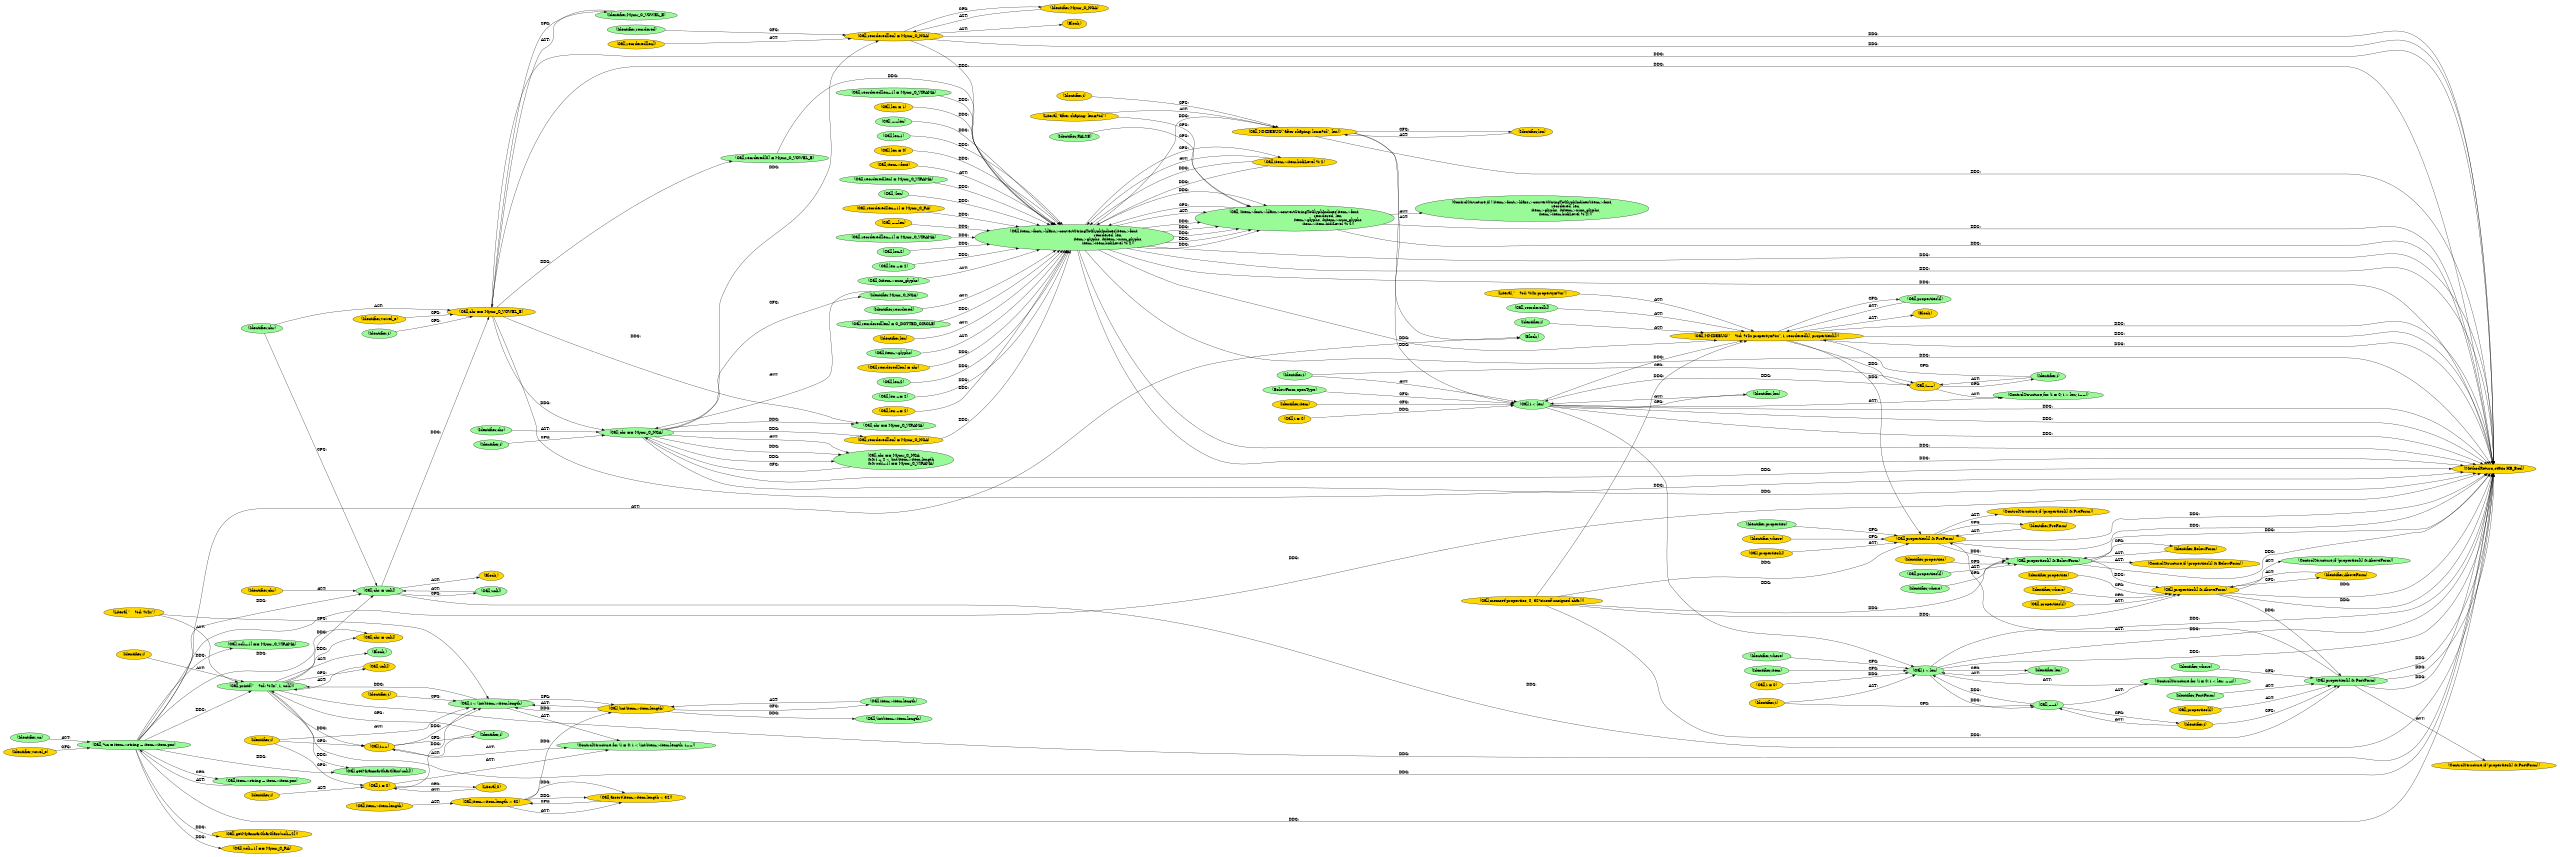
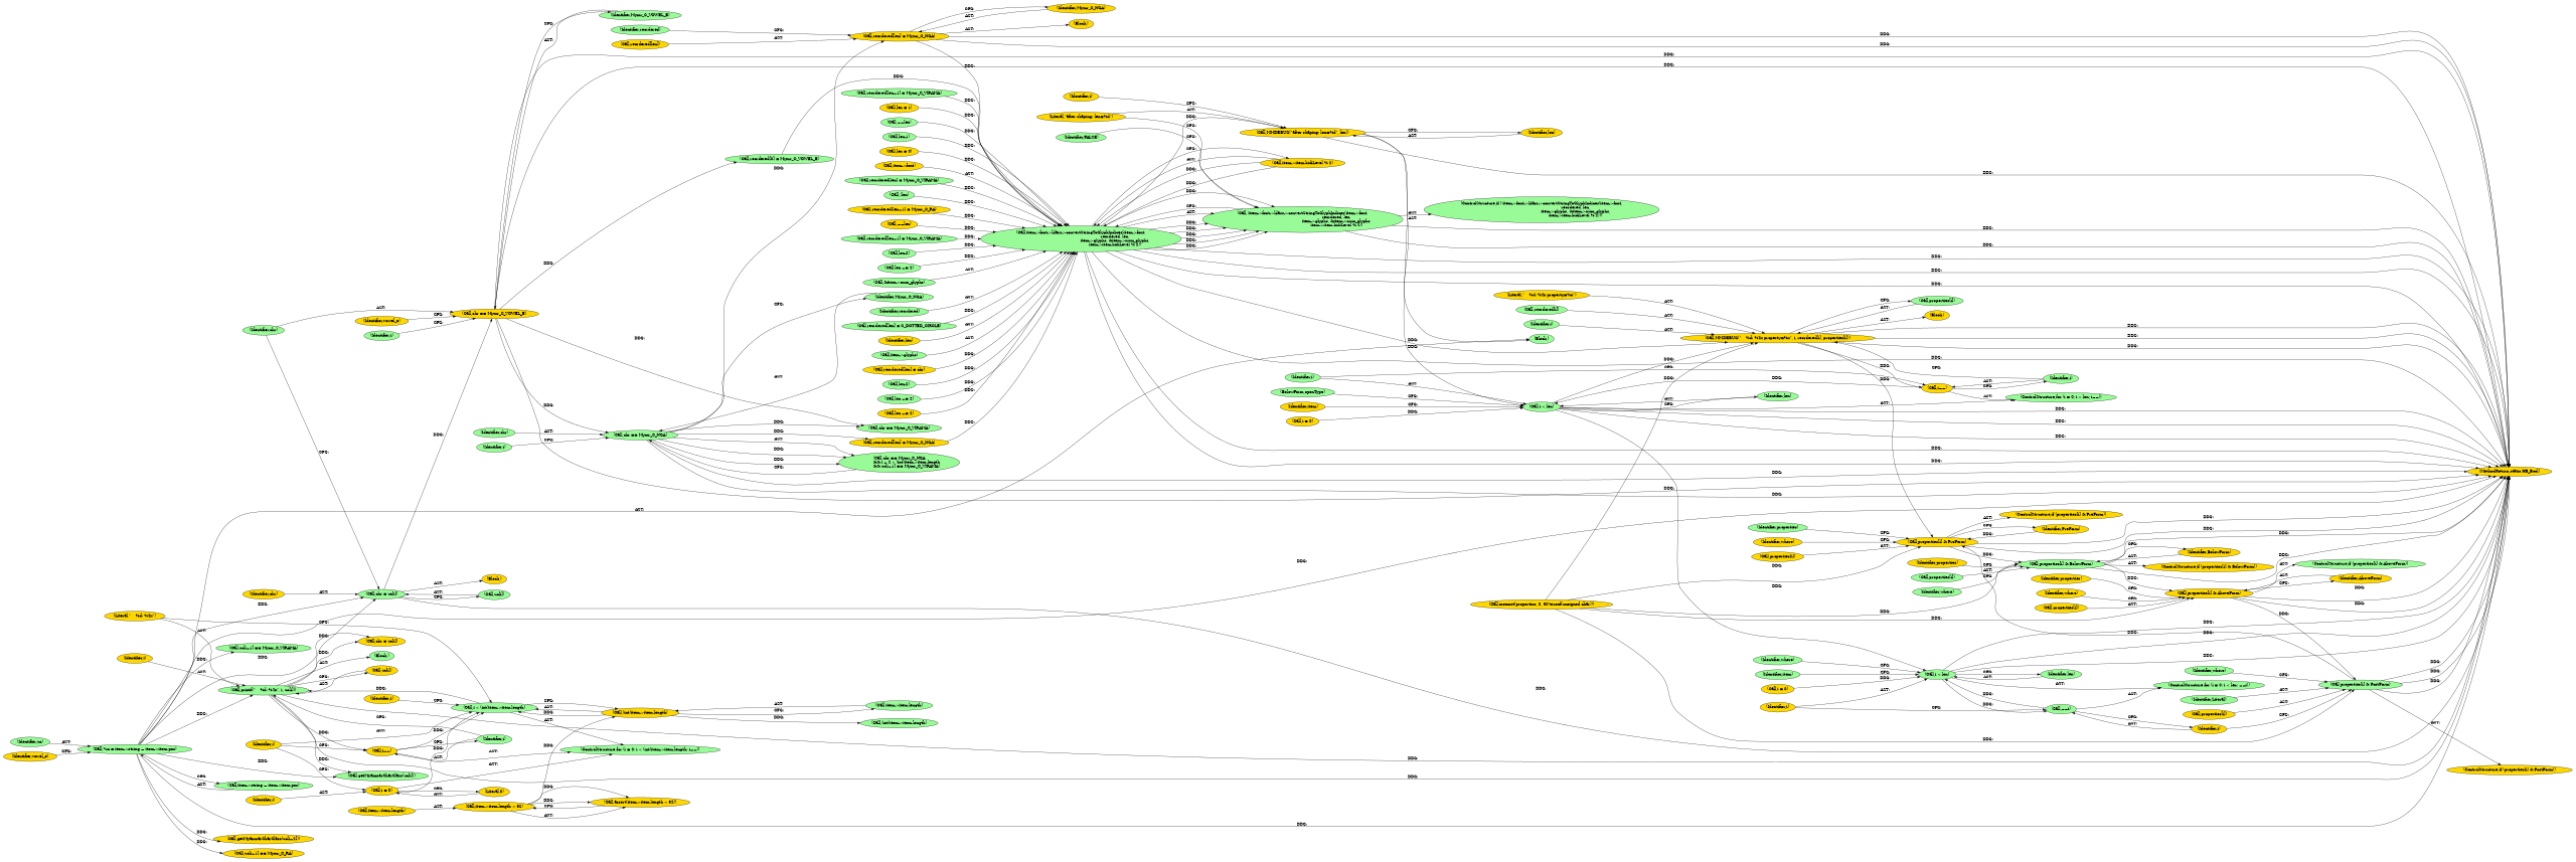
  digraph {
    rankdir=LR
    node [fillcolor=palegreen style=filled]
    n1 [fillcolor=gold label="(Call,reordered[len] = Mymr_C_NGA)"]
    n2 [label="(Call,item->font->klass->convertStringToGlyphIndices(item->font,\n                                                        reordered, len,\n                                                        item->glyphs, &item->num_glyphs,\n                                                        item->item.bidiLevel % 2))"]
    n3 [fillcolor=gold label="(Identifier,Mymr_C_NGA)"]
    n4 [fillcolor=gold label="(Block,)"]
    n5 [fillcolor=gold label="(MethodReturn,static HB_Bool)"]
    n6 [label="(Call,!item->font->klass->convertStringToGlyphIndices(item->font,\n                                                        reordered, len,\n                                                        item->glyphs, &item->num_glyphs,\n                                                        item->item.bidiLevel % 2))"]
    n7 [fillcolor=gold label="(Call,MMDEBUG(\"after shaping: len=%d\", len))"]
    n8 [fillcolor=gold label="(Call,MMDEBUG(\"    %d: %4x property=%x\", i, reordered[i], properties[i]))"]
    n9 [fillcolor=gold label="(Call,item->item.bidiLevel % 2)"]
    n10 [label="(Call,chr == Mymr_C_NGA)"]
    n11 [label="(Call,chr == Mymr_C_NGA\n            && i + 2 < (int)item->item.length\n            && uc[i+1] == Mymr_C_VIRAMA)"]
    n12 [label="(Identifier,Mymr_C_NGA)"]
    n13 [label="(Call,chr == Mymr_C_VIRAMA)"]
    n14 [fillcolor=gold label="(Call,reordered[len] = Mymr_C_NGA)"]
    n15 [fillcolor=gold label="(Call,chr == Mymr_C_VOWEL_E)"]
    n16 [label="(Identifier,Mymr_C_VOWEL_E)"]
    n17 [label="(Call,reordered[0] = Mymr_C_VOWEL_E)"]
    n18 [label="(Call,chr = uc[i])"]
    n19 [label="(Call,uc[i])"]
    n20 [fillcolor=gold label="(Block,)"]
    n21 [label="(Call,*uc = item->string + item->item.pos)"]
    n22 [label="(Call,printf(\"    %d: %4x\", i, uc[i]))"]
    n23 [fillcolor=gold label="(Call,uc[i+1] == Mymr_C_RA)"]
    n24 [label="(Call,item->string + item->item.pos)"]
    n25 [label="(Call,uc[i+1] == Mymr_C_VIRAMA)"]
    n26 [fillcolor=gold label="(Call,chr = uc[i])"]
    n27 [label="(Block,)"]
    n28 [label="(Call,getMyanmarCharClass(uc[i]))"]
    n29 [fillcolor=gold label="(Call,getMyanmarCharClass(uc[i+2]))"]
    n30 [fillcolor=gold label="(Call,i++)"]
    n31 [label="(Block,)"]
    n32 [fillcolor=gold label="(Call,uc[i])"]
    n33 [label="(Call,i < (int)item->item.length)"]
    n34 [label="(ControlStructure,for (i = 0; i < (int)item->item.length; i++))"]
    n35 [label="(Identifier,i)"]
    n36 [fillcolor=gold label="(Call,(int)item->item.length)"]
    n37 [label="(Call,item->item.length)"]
    n38 [label="(Call,(int)item->item.length)"]
    n39 [fillcolor=gold label="(Call,i = 0)"]
    n40 [fillcolor=gold label="(Literal,0)"]
    n41 [fillcolor=gold label="(Call,item->item.length < 32)"]
    n42 [fillcolor=gold label="(Call,assert(item->item.length < 32))"]
    n43 [label="(ControlStructure,if (!item->font->klass->convertStringToGlyphIndices(item->font,\n                                                        reordered, len,\n                                                        item->glyphs, &item->num_glyphs,\n                                                        item->item.bidiLevel % 2)))"]
    n44 [label="(Call,i < len)"]
    n45 [fillcolor=gold label="(Identifier,len)"]
    n46 [fillcolor=gold label="(Call,i++)"]
    n47 [fillcolor=gold label="(Call,properties[i] & PreForm)"]
    n48 [label="(Call,properties[i])"]
    n49 [fillcolor=gold label="(Block,)"]
    n50 [label="(Call,i < len)"]
    n51 [label="(ControlStructure,for (i = 0; i < len; i++))"]
    n52 [label="(Identifier,len)"]
    n53 [label="(Call,++i)"]
    n54 [label="(Identifier,len)"]
    n55 [label="(ControlStructure,for (i = 0; i < len; ++i))"]
    n56 [label="(Identifier,i)"]
    n57 [label="(Call,properties[i] & BelowForm)"]
    n58 [fillcolor=gold label="(ControlStructure,if (properties[i] & PreForm))"]
    n59 [fillcolor=gold label="(Identifier,PreForm)"]
    n60 [fillcolor=gold label="(Call,properties[i] & AboveForm)"]
    n61 [fillcolor=gold label="(Identifier,BelowForm)"]
    n62 [fillcolor=gold label="(ControlStructure,if (properties[i] & BelowForm))"]
    n63 [label="(Call,properties[i] & PostForm)"]
    n64 [fillcolor=gold label="(Identifier,AboveForm)"]
    n65 [label="(ControlStructure,if (properties[i] & AboveForm))"]
    n66 [fillcolor=gold label="(ControlStructure,if (properties[i] & PostForm))"]
-   n67 [label="(Identifier,PostForm)"]
+   n67 [label="(Identifier,Literal)"]
    n68 [fillcolor=gold label="(Identifier,i)"]
    n69 [fillcolor=gold label="(Identifier,chr)"]
    n70 [label="(Call,&item->num_glyphs)"]
    n71 [fillcolor=gold label="(Identifier,vowel_e)"]
    n72 [label="(Identifier,i)"]
    n73 [label="(Identifier,reordered)"]
    n74 [label="(Call,reordered[len] = C_DOTTED_CIRCLE)"]
    n75 [fillcolor=gold label="(Identifier,i)"]
    n76 [label="(Identifier,i)"]
    n77 [fillcolor=gold label="(Identifier,len)"]
    n78 [fillcolor=gold label="(Identifier,where)"]
    n79 [label="(Call,item->glyphs)"]
    n80 [label="(Identifier,uc)"]
    n81 [label="(Identifier,i)"]
    n82 [fillcolor=gold label="(Identifier,vowel_e)"]
    n83 [label="(Identifier,properties)"]
    n84 [label="(Identifier,where)"]
    n85 [fillcolor=gold label="(Call,reordered[len] = chr)"]
    n86 [fillcolor=gold label="(Call,reordered[len])"]
    n87 [fillcolor=gold label="(Literal,\"    %d: %4x property=%x\")"]
    n88 [label="(Identifier,where)"]
    n89 [fillcolor=gold label="(Identifier,i)"]
    n90 [fillcolor=gold label="(Call,properties[i])"]
    n91 [label="(Call,len-2)"]
    n92 [fillcolor=gold label="(Call,properties[i])"]
    n93 [fillcolor=gold label="(Call,memset(properties, 0, 32*sizeof(unsigned char)))"]
    n94 [fillcolor=gold label="(Call,item->item.length)"]
    n95 [label="(Call,len += 2)"]
    n96 [fillcolor=gold label="(Call,len += 2)"]
    n97 [label="(Call,reordered[len+1] = Mymr_C_VIRAMA)"]
    n98 [fillcolor=gold label="(Identifier,item)"]
    n99 [fillcolor=gold label="(Call,len = 1)"]
    n100 [label="(Identifier,chr)"]
    n101 [fillcolor=gold label="(Identifier,i)"]
    n102 [fillcolor=gold label="(Identifier,where)"]
    n103 [label="(Identifier,chr)"]
    n104 [fillcolor=gold label="(Literal,\"    %d: %4x\")"]
    n105 [fillcolor=gold label="(Literal,\"after shaping: len=%d\")"]
    n106 [fillcolor=gold label="(Call,i = 0)"]
    n107 [label="(Call,++len)"]
    n108 [fillcolor=gold label="(Identifier,properties)"]
    n109 [label="(Identifier,FALSE)"]
    n110 [fillcolor=gold label="(Identifier,i)"]
    n111 [label="(Call,len-1)"]
    n112 [label="(Call,reordered[i])"]
    n113 [label="(Call,properties[i])"]
    n114 [label="(Identifier,item)"]
    n115 [fillcolor=gold label="(Call,len = 0)"]
    n116 [fillcolor=gold label="(Call,properties[i])"]
    n117 [fillcolor=gold label="(Identifier,i)"]
    n118 [label="(BelowForm,openType)"]
    n119 [fillcolor=gold label="(Call,item->font)"]
    n120 [label="(Call,reordered[len] = Mymr_C_VIRAMA)"]
    n121 [label="(Call,!len)"]
    n122 [label="(Identifier,i)"]
    n123 [fillcolor=gold label="(Call,reordered[len+1] = Mymr_C_RA)"]
    n124 [fillcolor=gold label="(Call,++len)"]
    n125 [fillcolor=gold label="(Identifier,properties)"]
    n126 [fillcolor=gold label="(Identifier,i)"]
    n127 [label="(Identifier,where)"]
    n128 [label="(Call,reordered[len+1] = Mymr_C_VIRAMA)"]
    n129 [label="(Identifier,reordered)"]
    n130 [fillcolor=gold label="(Call,i = 0)"]
    n131 [label="(Call,len-2)"]
    n132 [label="(Call,len += 2)"]
    n1 -> n2 [label="DDG: "]
    n1 -> n3 [label="CFG: "]
    n1 -> n4 [label="AST: "]
    n1 -> n5 [label="DDG: "]
    n1 -> n5 [label="DDG: "]
    n2 -> n5 [label="DDG: "]
    n2 -> n5 [label="DDG: "]
    n2 -> n5 [label="DDG: "]
    n2 -> n5 [label="DDG: "]
    n2 -> n5 [label="DDG: "]
    n2 -> n5 [label="DDG: "]
    n2 -> n6 [label="AST: "]
    n2 -> n6 [label="DDG: "]
    n2 -> n6 [label="DDG: "]
    n2 -> n6 [label="DDG: "]
    n2 -> n6 [label="DDG: "]
    n2 -> n6 [label="DDG: "]
    n2 -> n6 [label="DDG: "]
    n2 -> n7 [label="DDG: "]
    n2 -> n8 [label="DDG: "]
    n2 -> n9 [label="CFG: "]
    n3 -> n1 [label="AST: "]
    n6 -> n2 [label="CFG: "]
    n6 -> n5 [label="DDG: "]
    n6 -> n5 [label="DDG: "]
    n6 -> n43 [label="AST: "]
    n7 -> n5 [label="DDG: "]
    n7 -> n27 [label="AST: "]
    n7 -> n44 [label="DDG: "]
    n7 -> n45 [label="CFG: "]
    n8 -> n5 [label="DDG: "]
    n8 -> n5 [label="DDG: "]
    n8 -> n5 [label="DDG: "]
    n8 -> n46 [label="DDG: "]
    n8 -> n47 [label="DDG: "]
    n8 -> n48 [label="CFG: "]
    n8 -> n49 [label="AST: "]
    n9 -> n2 [label="AST: "]
    n9 -> n2 [label="DDG: "]
    n9 -> n2 [label="DDG: "]
    n10 -> n1 [label="DDG: "]
    n10 -> n5 [label="DDG: "]
    n10 -> n5 [label="DDG: "]
    n10 -> n11 [label="AST: "]
    n10 -> n11 [label="DDG: "]
    n10 -> n11 [label="DDG: "]
    n10 -> n12 [label="CFG: "]
    n10 -> n13 [label="DDG: "]
    n10 -> n14 [label="DDG: "]
    n11 -> n10 [label="CFG: "]
    n12 -> n10 [label="AST: "]
    n14 -> n2 [label="DDG: "]
    n15 -> n5 [label="DDG: "]
    n15 -> n5 [label="DDG: "]
    n15 -> n5 [label="DDG: "]
    n15 -> n10 [label="DDG: "]
    n15 -> n13 [label="DDG: "]
    n15 -> n16 [label="CFG: "]
    n15 -> n17 [label="DDG: "]
    n16 -> n15 [label="AST: "]
    n17 -> n2 [label="DDG: "]
    n18 -> n5 [label="DDG: "]
    n18 -> n15 [label="DDG: "]
    n18 -> n19 [label="CFG: "]
    n18 -> n20 [label="AST: "]
    n19 -> n18 [label="AST: "]
    n21 -> n5 [label="DDG: "]
    n21 -> n5 [label="DDG: "]
    n21 -> n18 [label="DDG: "]
    n21 -> n22 [label="DDG: "]
    n21 -> n23 [label="DDG: "]
    n21 -> n24 [label="CFG: "]
    n21 -> n25 [label="DDG: "]
    n21 -> n26 [label="DDG: "]
    n21 -> n27 [label="AST: "]
    n21 -> n28 [label="DDG: "]
    n21 -> n29 [label="DDG: "]
    n22 -> n5 [label="DDG: "]
    n22 -> n5 [label="DDG: "]
    n22 -> n18 [label="DDG: "]
    n22 -> n26 [label="DDG: "]
    n22 -> n28 [label="DDG: "]
    n22 -> n30 [label="DDG: "]
    n22 -> n31 [label="AST: "]
    n22 -> n32 [label="CFG: "]
    n24 -> n21 [label="AST: "]
    n30 -> n33 [label="DDG: "]
    n30 -> n34 [label="AST: "]
    n30 -> n35 [label="CFG: "]
    n32 -> n22 [label="AST: "]
    n33 -> n22 [label="DDG: "]
    n33 -> n34 [label="AST: "]
    n33 -> n36 [label="CFG: "]
    n35 -> n22 [label="CFG: "]
    n35 -> n30 [label="AST: "]
    n36 -> n33 [label="AST: "]
    n36 -> n33 [label="DDG: "]
    n36 -> n37 [label="CFG: "]
    n36 -> n38 [label="DDG: "]
    n37 -> n36 [label="AST: "]
    n39 -> n33 [label="DDG: "]
    n39 -> n34 [label="AST: "]
    n39 -> n40 [label="CFG: "]
    n40 -> n39 [label="AST: "]
    n41 -> n36 [label="DDG: "]
    n41 -> n42 [label="AST: "]
    n41 -> n42 [label="DDG: "]
    n41 -> n42 [label="DDG: "]
    n42 -> n41 [label="CFG: "]
    n44 -> n5 [label="DDG: "]
    n44 -> n5 [label="DDG: "]
    n44 -> n5 [label="DDG: "]
    n44 -> n8 [label="DDG: "]
    n44 -> n50 [label="DDG: "]
    n44 -> n51 [label="AST: "]
    n44 -> n52 [label="CFG: "]
    n45 -> n7 [label="AST: "]
    n46 -> n44 [label="DDG: "]
    n46 -> n51 [label="AST: "]
    n46 -> n56 [label="CFG: "]
    n47 -> n5 [label="DDG: "]
    n47 -> n5 [label="DDG: "]
    n47 -> n57 [label="DDG: "]
    n47 -> n58 [label="AST: "]
    n47 -> n59 [label="CFG: "]
    n48 -> n8 [label="AST: "]
    n50 -> n5 [label="DDG: "]
    n50 -> n5 [label="DDG: "]
    n50 -> n5 [label="DDG: "]
    n50 -> n53 [label="DDG: "]
    n50 -> n54 [label="CFG: "]
    n50 -> n55 [label="AST: "]
    n52 -> n44 [label="AST: "]
    n53 -> n50 [label="DDG: "]
    n53 -> n55 [label="AST: "]
    n53 -> n68 [label="CFG: "]
    n54 -> n50 [label="AST: "]
    n56 -> n8 [label="CFG: "]
    n56 -> n46 [label="AST: "]
    n57 -> n5 [label="DDG: "]
    n57 -> n5 [label="DDG: "]
    n57 -> n60 [label="DDG: "]
    n57 -> n61 [label="CFG: "]
    n57 -> n62 [label="AST: "]
-   n59 -> n47 [label="AST: "]
+   n59 -> n47 [label="DDG: "]
    n60 -> n5 [label="DDG: "]
    n60 -> n5 [label="DDG: "]
    n60 -> n63 [label="DDG: "]
    n60 -> n64 [label="CFG: "]
    n60 -> n65 [label="AST: "]
    n61 -> n57 [label="AST: "]
    n63 -> n5 [label="DDG: "]
    n63 -> n5 [label="DDG: "]
    n63 -> n5 [label="DDG: "]
-   n63 -> n47 [label="AST: "]
+   n63 -> n47 [label="DDG: "]
    n63 -> n66 [label="AST: "]
    n64 -> n60 [label="AST: "]
    n67 -> n63 [label="AST: "]
    n68 -> n53 [label="AST: "]
    n68 -> n63 [label="CFG: "]
    n69 -> n18 [label="AST: "]
    n70 -> n2 [label="AST: "]
    n71 -> n15 [label="CFG: "]
    n72 -> n10 [label="CFG: "]
    n73 -> n2 [label="AST: "]
    n74 -> n2 [label="DDG: "]
    n75 -> n50 [label="AST: "]
    n75 -> n53 [label="CFG: "]
    n76 -> n8 [label="AST: "]
    n77 -> n2 [label="AST: "]
    n78 -> n60 [label="CFG: "]
    n79 -> n2 [label="AST: "]
    n80 -> n21 [label="AST: "]
    n81 -> n15 [label="CFG: "]
    n82 -> n21 [label="CFG: "]
    n83 -> n47 [label="CFG: "]
    n84 -> n57 [label="CFG: "]
    n85 -> n2 [label="DDG: "]
    n86 -> n1 [label="AST: "]
    n87 -> n8 [label="AST: "]
    n88 -> n50 [label="CFG: "]
    n89 -> n7 [label="CFG: "]
    n90 -> n63 [label="AST: "]
    n91 -> n2 [label="DDG: "]
    n92 -> n60 [label="AST: "]
    n93 -> n8 [label="DDG: "]
    n93 -> n47 [label="DDG: "]
    n93 -> n57 [label="DDG: "]
    n93 -> n60 [label="DDG: "]
    n93 -> n63 [label="DDG: "]
    n94 -> n41 [label="AST: "]
    n95 -> n2 [label="DDG: "]
    n96 -> n2 [label="DDG: "]
    n97 -> n2 [label="DDG: "]
    n98 -> n44 [label="CFG: "]
    n99 -> n2 [label="DDG: "]
    n100 -> n15 [label="AST: "]
    n100 -> n18 [label="CFG: "]
    n101 -> n33 [label="CFG: "]
    n102 -> n47 [label="CFG: "]
    n103 -> n10 [label="AST: "]
    n104 -> n22 [label="AST: "]
    n104 -> n33 [label="CFG: "]
    n105 -> n6 [label="CFG: "]
    n105 -> n7 [label="AST: "]
    n106 -> n44 [label="DDG: "]
    n107 -> n2 [label="DDG: "]
    n108 -> n57 [label="CFG: "]
    n109 -> n6 [label="CFG: "]
    n110 -> n30 [label="CFG: "]
    n110 -> n33 [label="AST: "]
    n110 -> n39 [label="CFG: "]
    n111 -> n2 [label="DDG: "]
    n112 -> n8 [label="AST: "]
    n113 -> n57 [label="AST: "]
    n114 -> n50 [label="CFG: "]
    n115 -> n2 [label="DDG: "]
    n116 -> n47 [label="AST: "]
    n117 -> n22 [label="AST: "]
    n118 -> n44 [label="CFG: "]
    n119 -> n2 [label="AST: "]
    n120 -> n2 [label="DDG: "]
    n121 -> n2 [label="DDG: "]
    n122 -> n44 [label="AST: "]
    n122 -> n46 [label="CFG: "]
    n123 -> n2 [label="DDG: "]
    n124 -> n2 [label="DDG: "]
    n125 -> n60 [label="CFG: "]
    n126 -> n39 [label="AST: "]
    n127 -> n63 [label="CFG: "]
    n128 -> n2 [label="DDG: "]
    n129 -> n1 [label="CFG: "]
    n130 -> n50 [label="DDG: "]
    n131 -> n2 [label="DDG: "]
    n132 -> n2 [label="DDG: "]
  }
